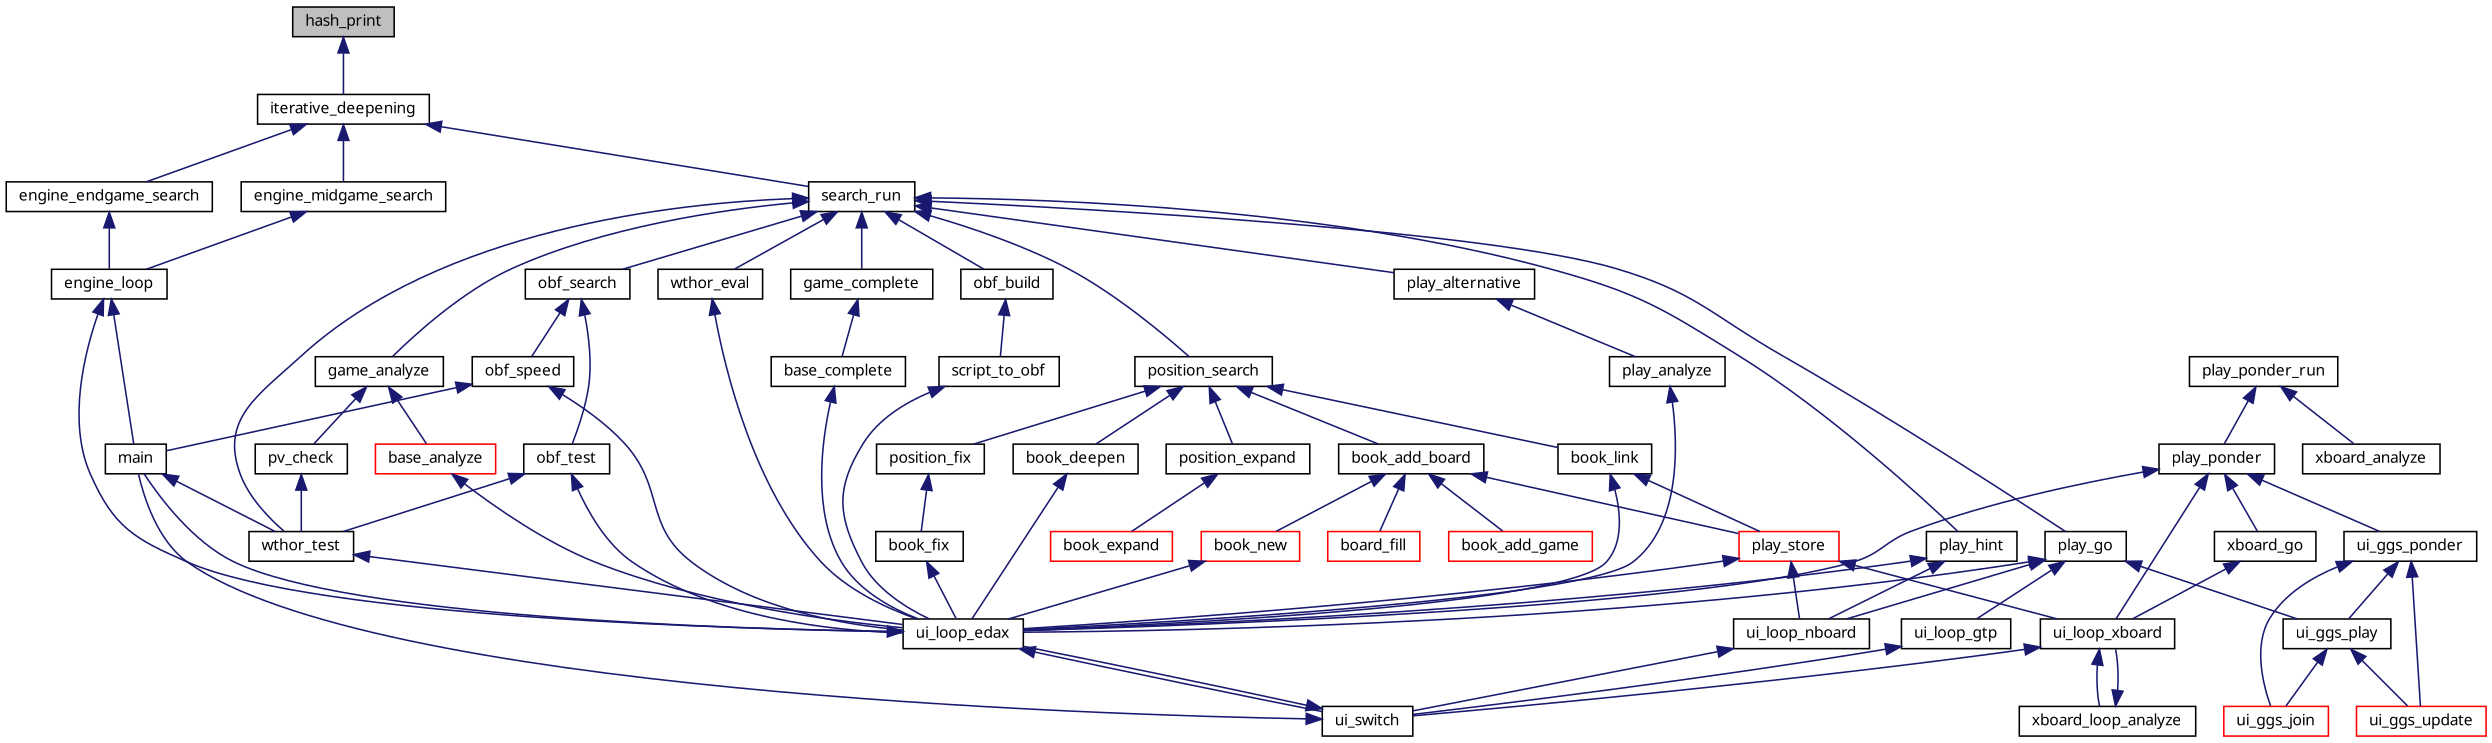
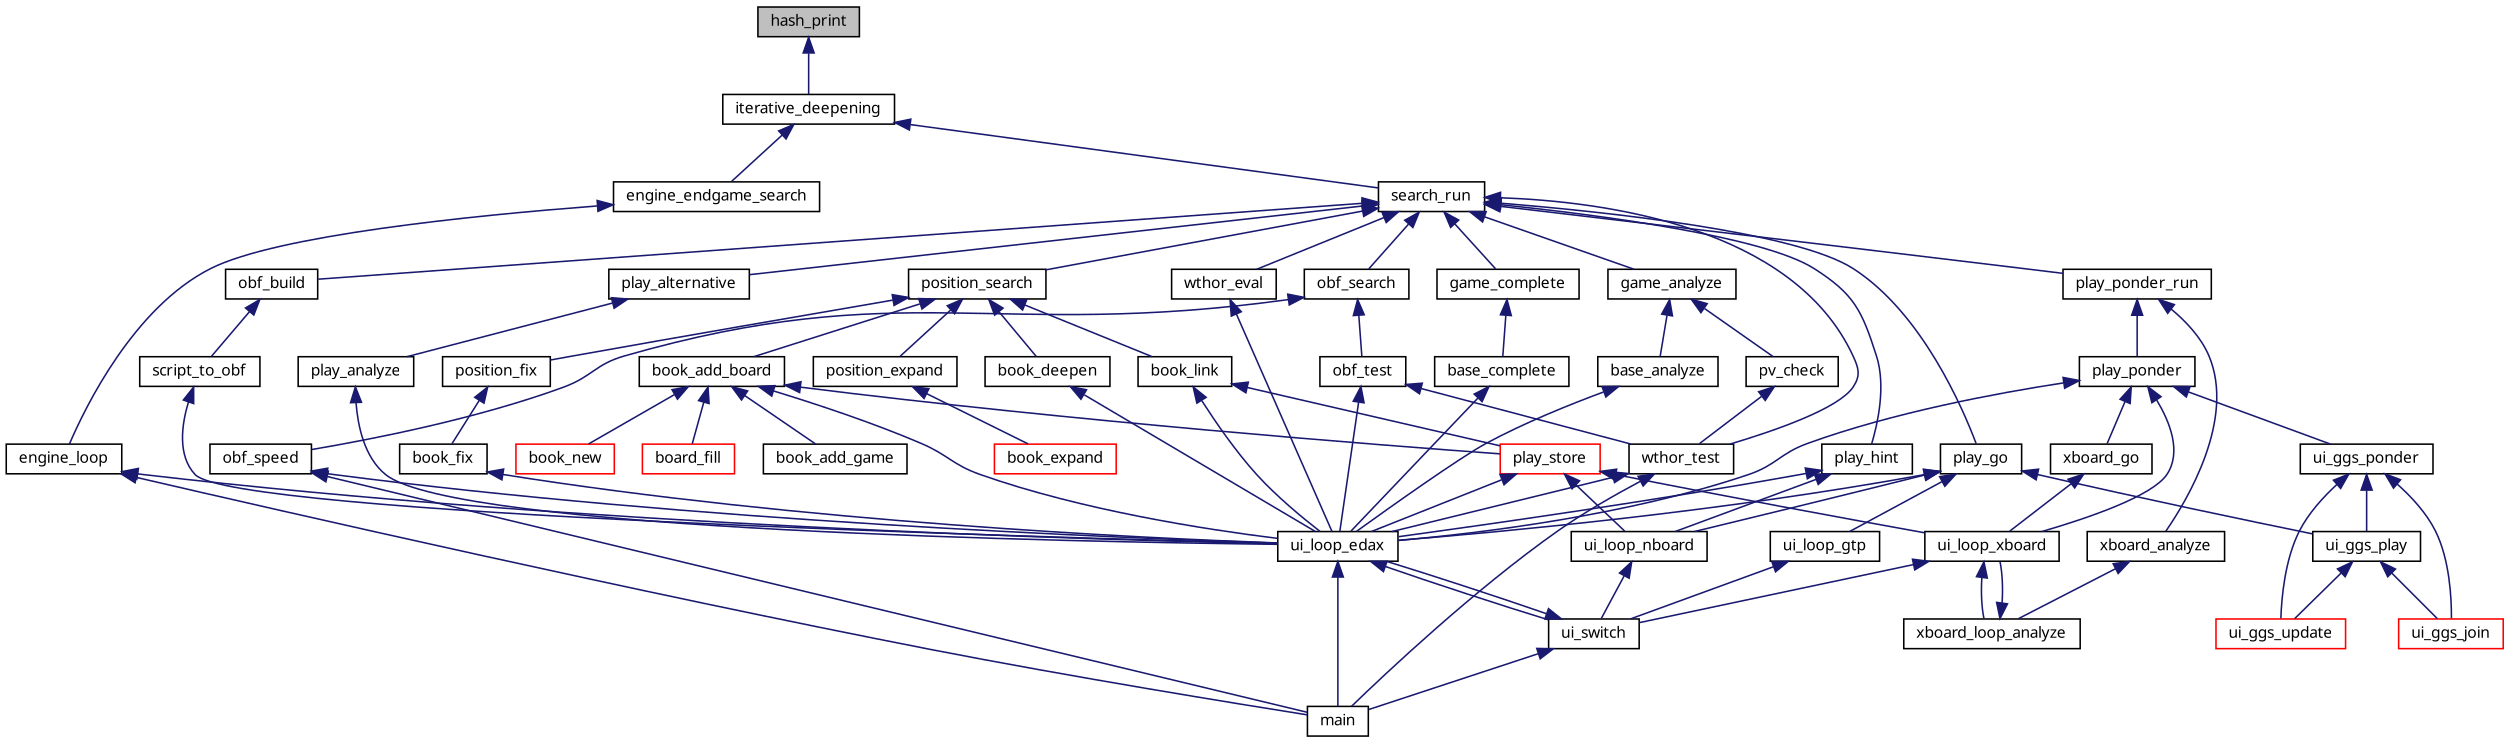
  digraph {
    fontname="Noto Sans"
    rankdir=TB
    node [color=black fontname="Noto Sans" fontsize=10 shape=record]
    edge [color=midnightblue dir=back fontname="Noto Sans" fontsize=10 labelfontname=FreeSans labelfontsize=10 style=solid]
    n1 [fillcolor=grey75 fontcolor=black height=0.2 label=hash_print style=filled width=0.4]
    n2 [height=0.2 label=iterative_deepening width=0.4]
    n3 [height=0.2 label=engine_endgame_search width=0.4]
-   n4 [height=0.2 label=engine_midgame_search width=0.4]
    n5 [height=0.2 label=search_run width=0.4]
    n6 [height=0.2 label=engine_loop width=0.4]
    n7 [height=0.2 label=game_analyze width=0.4]
    n8 [height=0.2 label=wthor_test width=0.4]
    n9 [height=0.2 label=game_complete width=0.4]
    n10 [height=0.2 label=obf_build width=0.4]
    n11 [height=0.2 label=obf_search width=0.4]
    n12 [height=0.2 label=play_alternative width=0.4]
    n13 [height=0.2 label=play_go width=0.4]
    n14 [height=0.2 label=play_hint width=0.4]
    n15 [height=0.2 label=play_ponder_run width=0.4]
    n16 [height=0.2 label=position_search width=0.4]
    n17 [height=0.2 label=wthor_eval width=0.4]
    n18 [height=0.2 label=main width=0.4]
    n19 [height=0.2 label=ui_loop_edax width=0.4]
    n20 [height=0.2 label=ui_switch width=0.4]
-   n21 [color=red height=0.2 label=base_analyze width=0.4]
+   n21 [height=0.2 label=base_analyze width=0.4]
    n22 [height=0.2 label=pv_check width=0.4]
    n23 [height=0.2 label=base_complete width=0.4]
    n24 [height=0.2 label=script_to_obf width=0.4]
    n25 [height=0.2 label=obf_speed width=0.4]
    n26 [height=0.2 label=obf_test width=0.4]
    n27 [height=0.2 label=play_analyze width=0.4]
    n28 [height=0.2 label=ui_ggs_play width=0.4]
    n29 [height=0.2 label=ui_loop_gtp width=0.4]
    n30 [height=0.2 label=ui_loop_nboard width=0.4]
    n31 [height=0.2 label=play_ponder width=0.4]
    n32 [height=0.2 label=xboard_analyze width=0.4]
    n33 [height=0.2 label=book_add_board width=0.4]
    n34 [height=0.2 label=book_deepen width=0.4]
    n35 [height=0.2 label=book_link width=0.4]
    n36 [height=0.2 label=position_expand width=0.4]
    n37 [height=0.2 label=position_fix width=0.4]
    n38 [color=red height=0.2 label=ui_ggs_join width=0.4]
    n39 [color=red height=0.2 label=ui_ggs_update width=0.4]
    n40 [height=0.2 label=xboard_go width=0.4]
    n41 [height=0.2 label=ui_loop_xboard width=0.4]
    n42 [height=0.2 label=xboard_loop_analyze width=0.4]
    n43 [height=0.2 label=ui_ggs_ponder width=0.4]
    n44 [color=red height=0.2 label=board_fill width=0.4]
-   n45 [color=red height=0.2 label=book_add_game width=0.4]
+   n45 [height=0.2 label=book_add_game width=0.4]
    n46 [color=red height=0.2 label=book_new width=0.4]
    n47 [color=red height=0.2 label=play_store width=0.4]
    n48 [color=red height=0.2 label=book_expand width=0.4]
    n49 [height=0.2 label=book_fix width=0.4]
    n1 -> n2
    n2 -> n3
-   n2 -> n4
    n2 -> n5
    n3 -> n6
-   n4 -> n6
    n5 -> n7
    n5 -> n8
    n5 -> n9
    n5 -> n10
    n5 -> n11
    n5 -> n12
    n5 -> n13
    n5 -> n14
+   n5 -> n15
    n5 -> n16
    n5 -> n17
    n6 -> n18
    n6 -> n19
    n7 -> n21
    n7 -> n22
-   n18 -> n8
+   n8 -> n18
    n8 -> n19
    n9 -> n23
    n10 -> n24
    n11 -> n25
    n11 -> n26
    n12 -> n27
    n13 -> n19
    n13 -> n28
    n13 -> n29
    n13 -> n30
    n14 -> n19
    n14 -> n30
    n15 -> n31
    n15 -> n32
    n16 -> n33
    n16 -> n34
    n16 -> n35
    n16 -> n36
    n16 -> n37
    n17 -> n19
    n19 -> n18
    n19 -> n20
    n20 -> n18
    n20 -> n19
    n21 -> n19
    n22 -> n8
    n23 -> n19
    n24 -> n19
    n25 -> n18
    n25 -> n19
    n26 -> n8
    n26 -> n19
    n27 -> n19
    n28 -> n38
    n28 -> n39
    n29 -> n20
    n30 -> n20
    n31 -> n19
    n31 -> n40
    n31 -> n41
    n31 -> n43
+   n32 -> n42
    n33 -> n44
    n33 -> n45
    n33 -> n46
    n33 -> n47
    n34 -> n19
    n35 -> n19
    n35 -> n47
    n36 -> n48
    n37 -> n49
    n40 -> n41
    n41 -> n20
    n41 -> n42
    n42 -> n41
    n43 -> n28
    n43 -> n38
    n43 -> n39
-   n46 -> n19
+   n33 -> n19
    n47 -> n19
    n47 -> n30
    n47 -> n41
    n49 -> n19
  }
